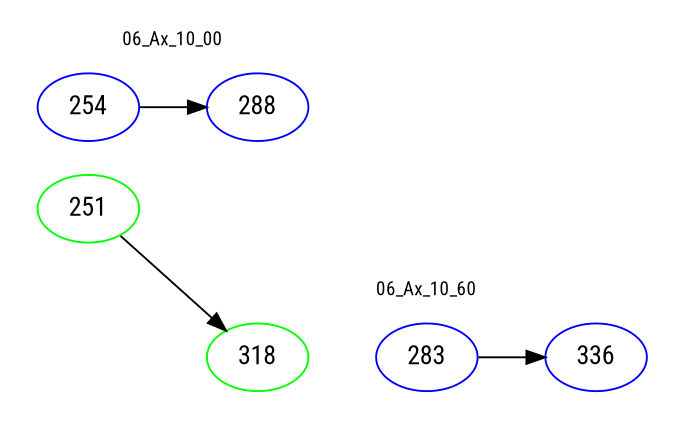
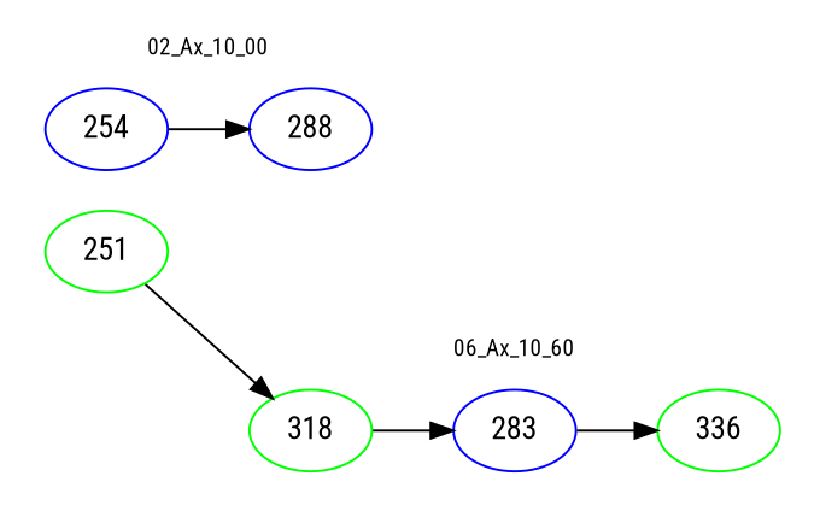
  digraph {
    fontname="Roboto Condensed"
    rankdir=LR
    node [color=blue fontname="Roboto Condensed"]
    edge [color=black fontname="Roboto Condensed"]
    n1 [color=green label=318]
    n2 [label=283]
-   n3 [label=336]
+   n3 [color=green label=336]
    n4 [color=green label=251]
    n5 [label=254]
    n6 [label=288]
    subgraph cluster_1 {
      color=white
      fontsize=10
      label="06_Ax_10_60"
      n1
      n2
      n3
    }
    subgraph cluster_2 {
      color=white
      fontsize=10
-     label="06_Ax_10_00"
+     label="02_Ax_10_00"
      n4
      n5
      n6
    }
+   n1 -> n2
    n2 -> n3
    n4 -> n1
    n5 -> n6
  }
